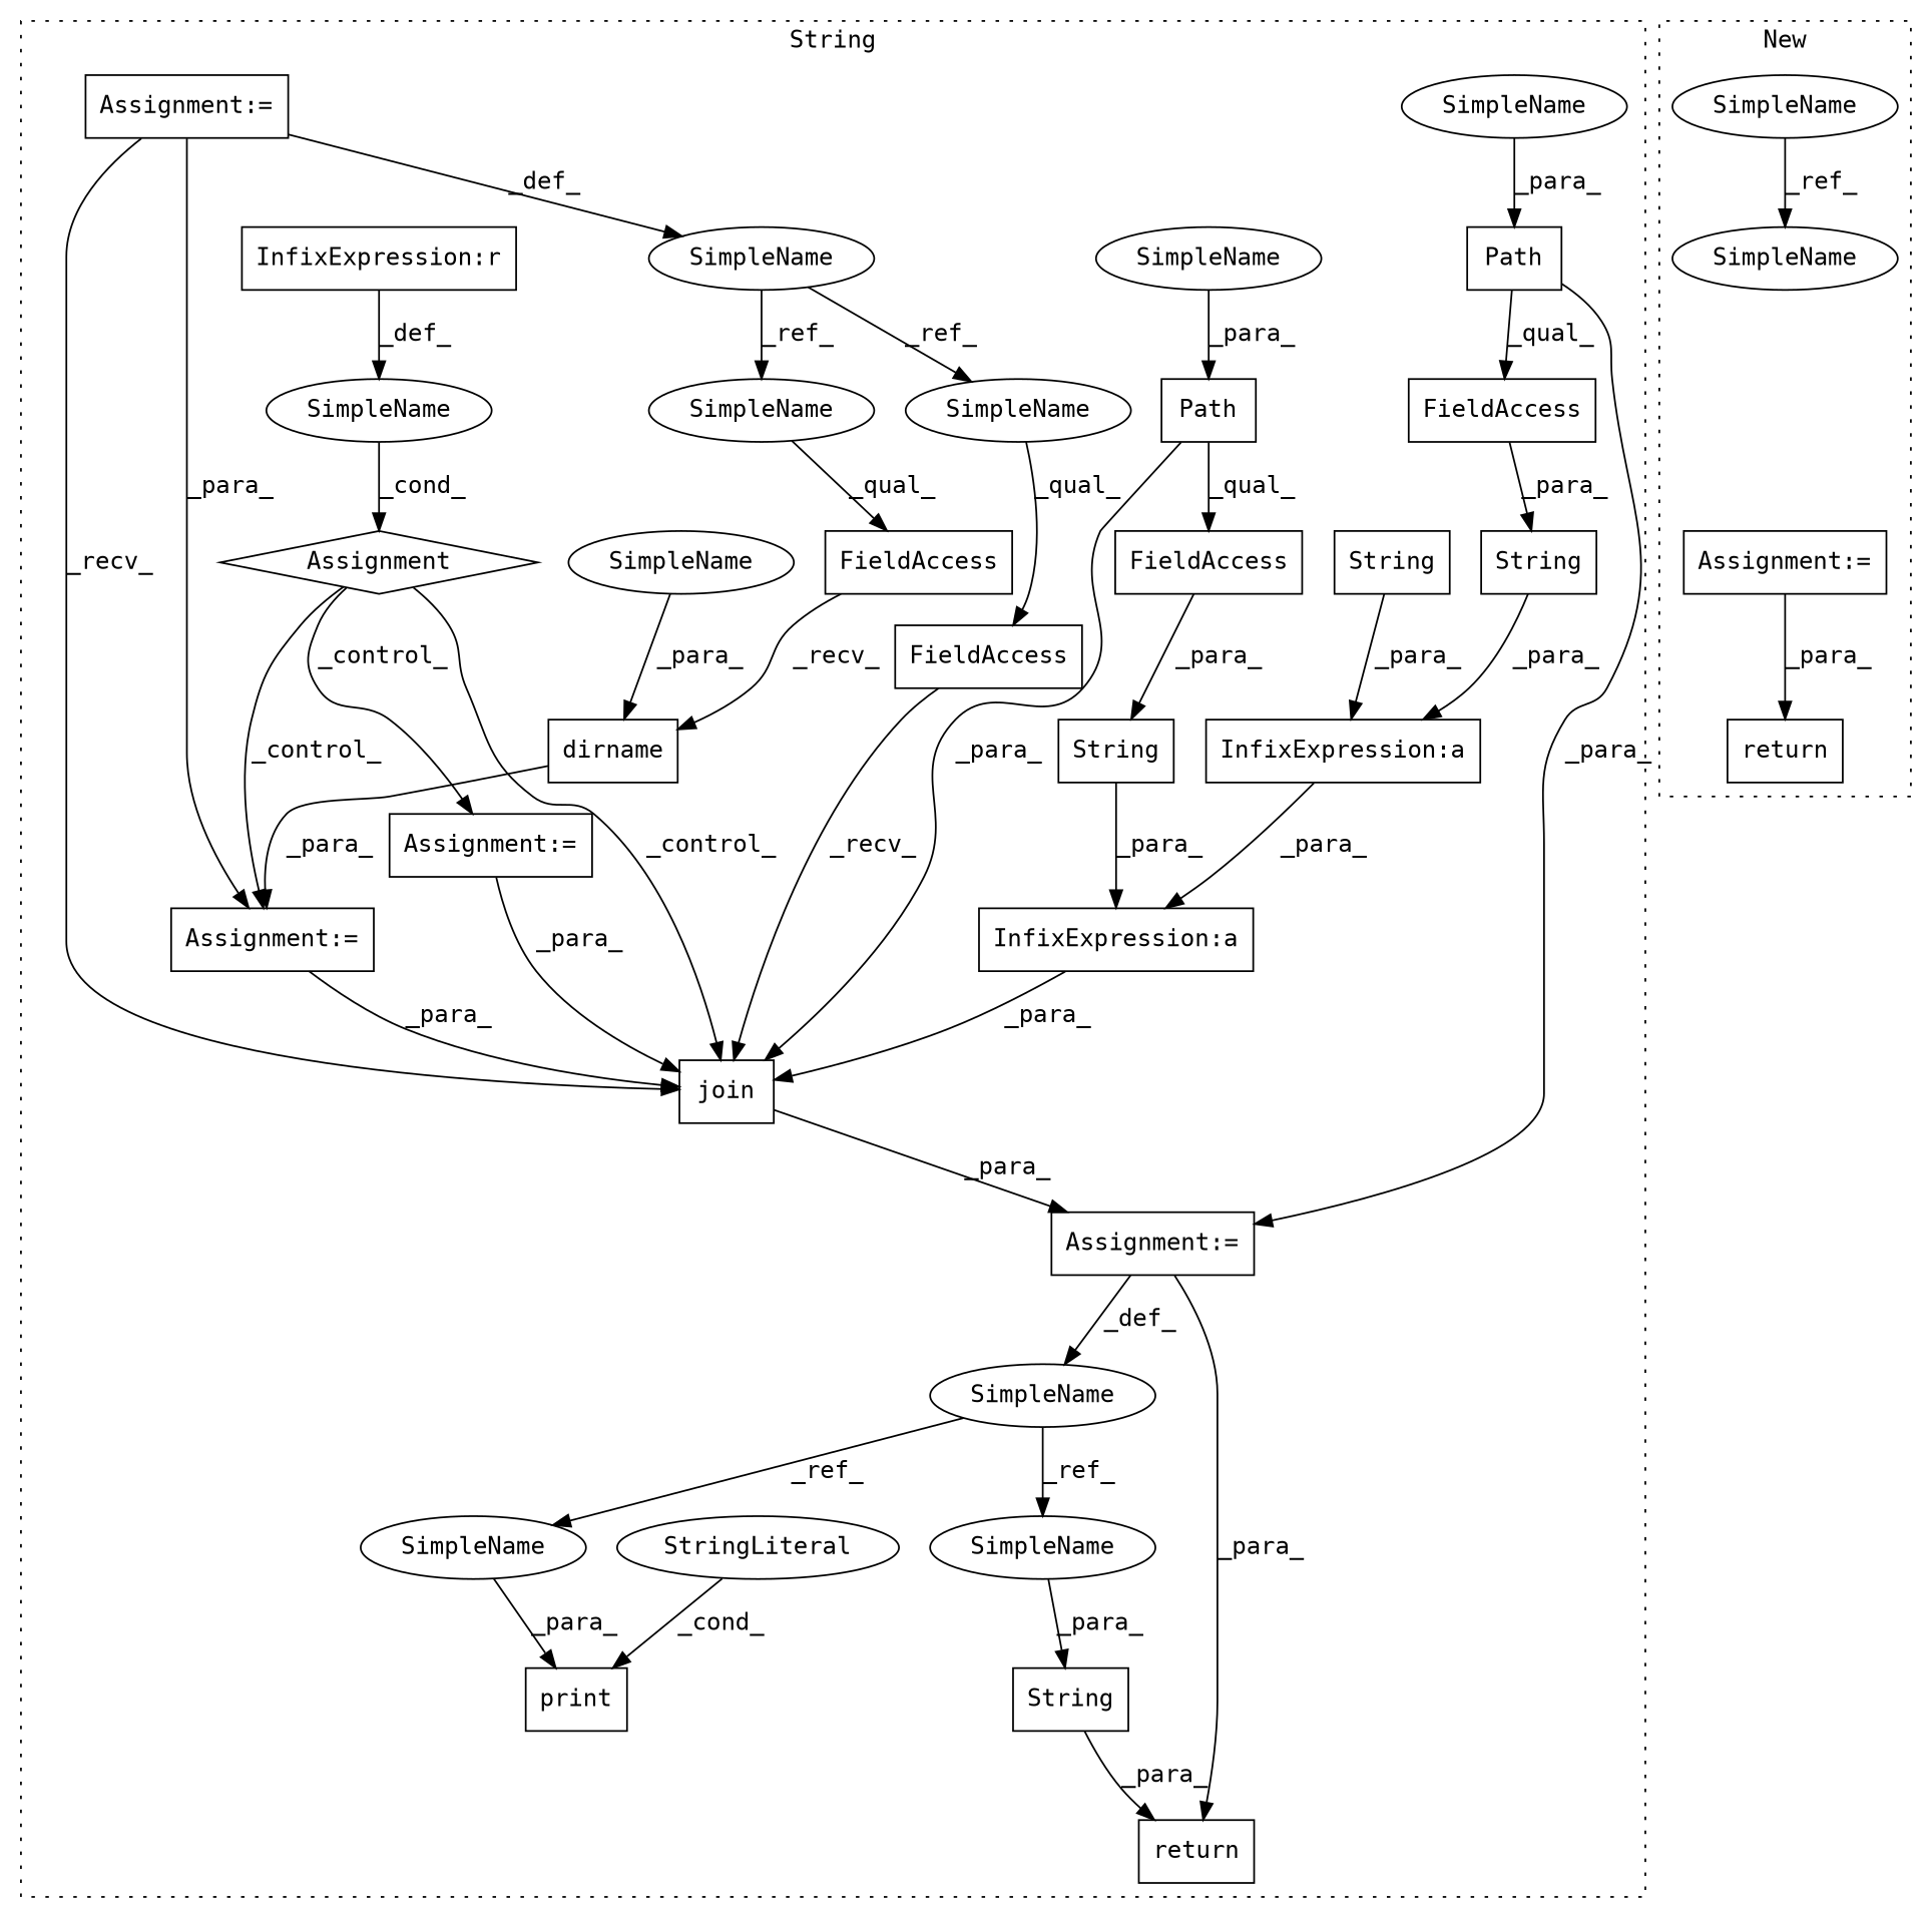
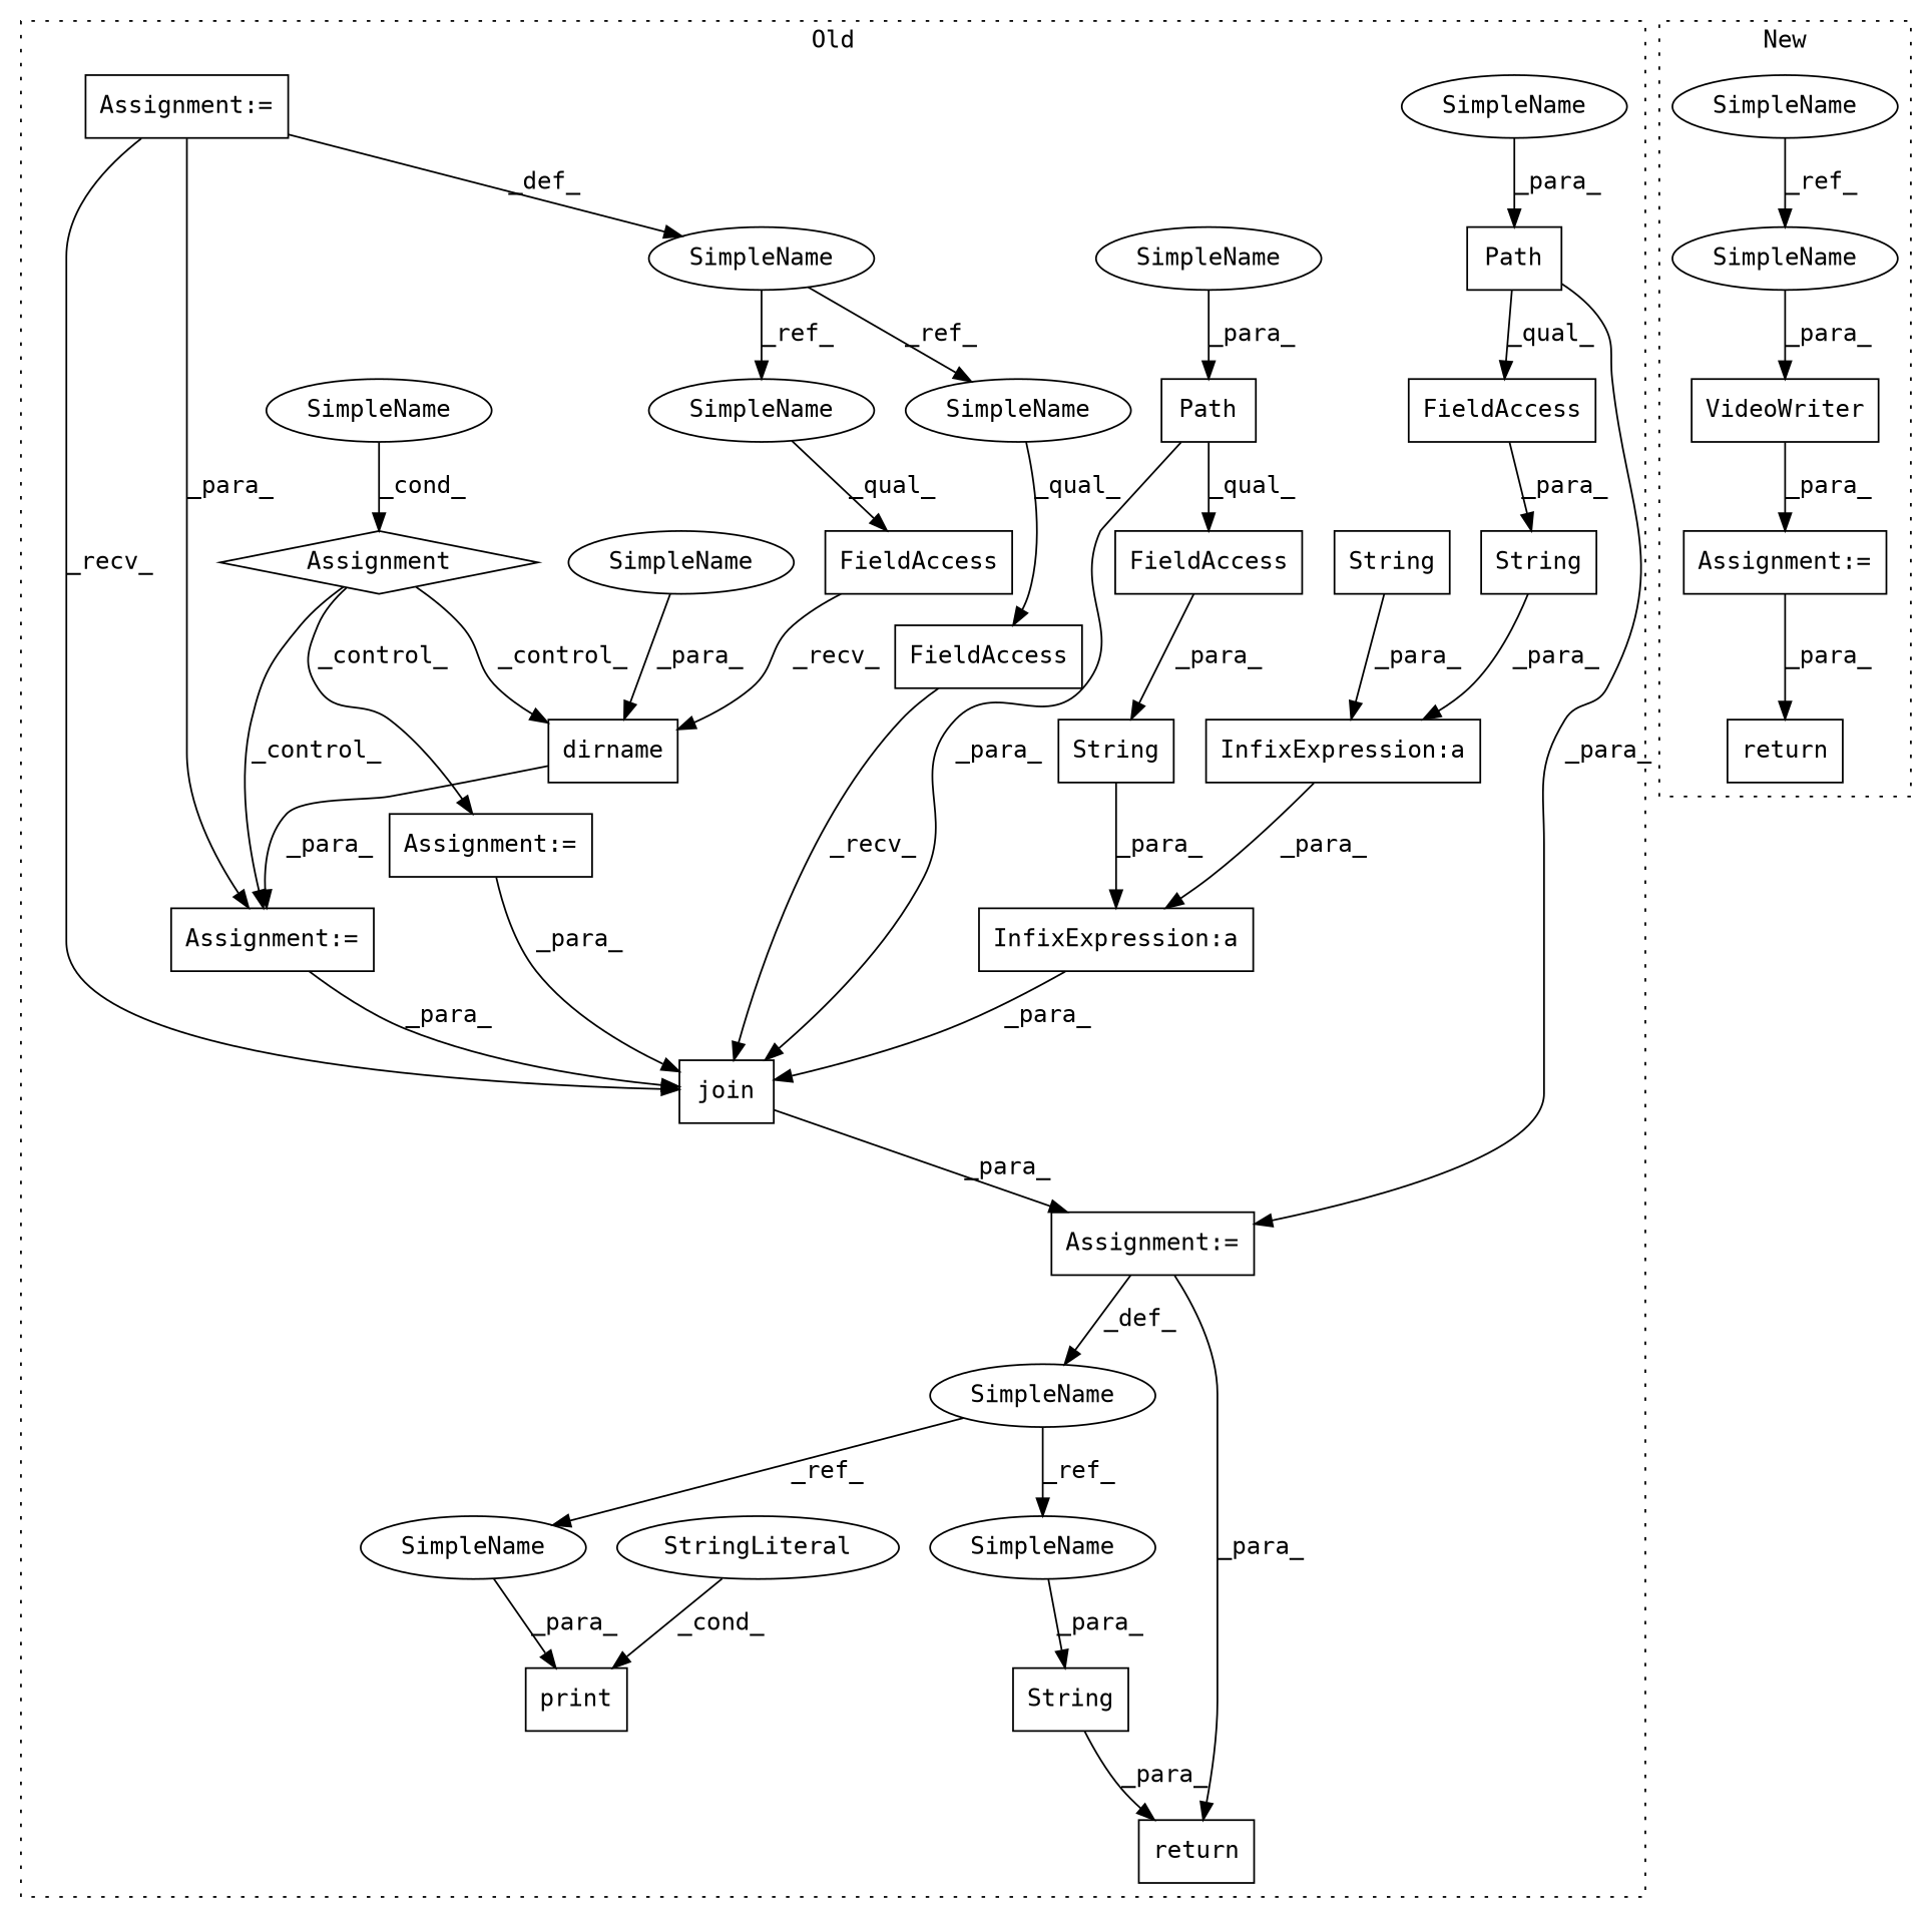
  digraph {
    fontname="DejaVu Sans Mono"
    node [a=42 fontname="DejaVu Sans Mono" l=5 s=753 shape=box]
    edge [fontname="DejaVu Sans Mono"]
    n1 [a=25 l="4,2" label=Assignment s="716,735" shape=diamond]
    n2 [label=SimpleName shape=ellipse l="" s=""]
    n3 [a=32 l="8,1" label=dirname s="761,774"]
-   n4 [a=27 l=4 label="InfixExpression:r" s=727]
    n5 [a=32 l="6,1" label=print s="939,985"]
    n6 [a=32 l="5,1" label=Path s="913,923"]
    n7 [a=27 l=3 label="InfixExpression:a" s=882]
    n8 [a=32 l="5,1" label=Path s="865,875"]
    n9 [a=27 l=3 label="InfixExpression:a" s=903]
    n10 [l=11 label=SimpleName s=824 shape=ellipse]
    n11 [a=32 l="7,1" label=String s="1034,1052"]
    n12 [a=22 l=7 label=FieldAccess]
    n13 [l=2 label=SimpleName s=619 shape=ellipse]
    n14 [a=22 l=7 label=FieldAccess s=836]
    n15 [a=22 l=18 label=FieldAccess s=913]
    n16 [a=22 l=16 label=FieldAccess s=865]
    n17 [a=32 l="7,1" label=String s="906,931"]
    n18 [a=32 l="5,1" label=join s="844,932"]
    n19 [a=32 l="7,1" label=String s="858,881"]
    n20 [a=45 l=28 label=StringLiteral s=945 shape=ellipse]
    n21 [a=32 l="7,1" label=String s="885,901"]
    n22 [a=7 l=1 label="Assignment:=" s=804]
    n23 [a=7 l=1 label="Assignment:=" s=752]
    n24 [a=7 l=2 label="Assignment:=" s=619]
    n25 [a=7 l=1 label="Assignment:=" s=835]
    n26 [a=41 l=7 label=return s=1027]
    n27 [l=11 label=SimpleName s=974 shape=ellipse]
    n28 [l=11 label=SimpleName s=1041 shape=ellipse]
    n29 [l=2 label=SimpleName s=836 shape=ellipse]
    n30 [l=2 label=SimpleName shape=ellipse]
    n31 [label=SimpleName s=769 shape=ellipse]
    n32 [label=SimpleName s=870 shape=ellipse]
    n33 [label=SimpleName s=918 shape=ellipse]
+   n34 [a=32 l="12,1" label=VideoWriter s="677,694"]
    n35 [label=SimpleName s=558 shape=ellipse]
    n36 [a=7 l=1 label="Assignment:=" s=676]
    n37 [a=41 l=7 label=return s=701]
    n38 [label=SimpleName s=689 shape=ellipse]
    subgraph cluster_1 {
-     label=String
+     label=Old
      style=dotted
      n1
      n2
      n3
-     n4
      n5
      n6
      n7
      n8
      n9
      n10
      n11
      n12
      n13
      n14
      n15
      n16
      n17
      n18
      n19
      n20
      n21
      n22
      n23
      n24
      n25
      n26
      n27
      n28
      n29
      n30
      n31
      n32
      n33
    }
    subgraph cluster_2 {
      label=New
      style=dotted
+     n34
      n35
      n36
      n37
      n38
    }
-   n1 -> n18 [label=_control_]
+   n1 -> n3 [label=_control_]
    n1 -> n22 [label=_control_]
    n1 -> n23 [label=_control_]
    n2 -> n1 [label=_cond_]
    n3 -> n23 [label=_para_]
-   n4 -> n2 [label=_def_]
    n6 -> n15 [label=_qual_]
    n6 -> n18 [label=_para_]
    n7 -> n9 [label=_para_]
    n8 -> n16 [label=_qual_]
    n8 -> n25 [label=_para_]
    n9 -> n18 [label=_para_]
    n10 -> n27 [label=_ref_]
    n10 -> n28 [label=_ref_]
    n11 -> n26 [label=_para_]
    n12 -> n3 [label=_recv_]
    n13 -> n29 [label=_ref_]
    n13 -> n30 [label=_ref_]
    n14 -> n18 [label=_recv_]
    n15 -> n17 [label=_para_]
    n16 -> n19 [label=_para_]
    n17 -> n9 [label=_para_]
    n18 -> n25 [label=_para_]
    n19 -> n7 [label=_para_]
    n20 -> n5 [label=_cond_]
    n21 -> n7 [label=_para_]
    n22 -> n18 [label=_para_]
    n23 -> n18 [label=_para_]
    n24 -> n13 [label=_def_]
    n24 -> n18 [label=_recv_]
    n24 -> n23 [label=_para_]
    n25 -> n10 [label=_def_]
    n25 -> n26 [label=_para_]
    n27 -> n5 [label=_para_]
    n28 -> n11 [label=_para_]
    n29 -> n14 [label=_qual_]
    n30 -> n12 [label=_qual_]
    n31 -> n3 [label=_para_]
    n32 -> n8 [label=_para_]
    n33 -> n6 [label=_para_]
+   n34 -> n36 [label=_para_]
    n35 -> n38 [label=_ref_]
    n36 -> n37 [label=_para_]
+   n38 -> n34 [label=_para_]
  }
